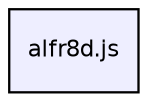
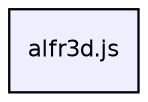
  digraph {
    compound=true
    rankdir=LR
-   n1 [fillcolor="#eeeeff" fontname=Helvetica fontsize=10 label="alfr8d.js" pencolor=black shape=box style=filled]
+   n1 [fillcolor="#eeeeff" fontname=Helvetica fontsize=10 label="alfr3d.js" pencolor=black shape=box style=filled]
  }
